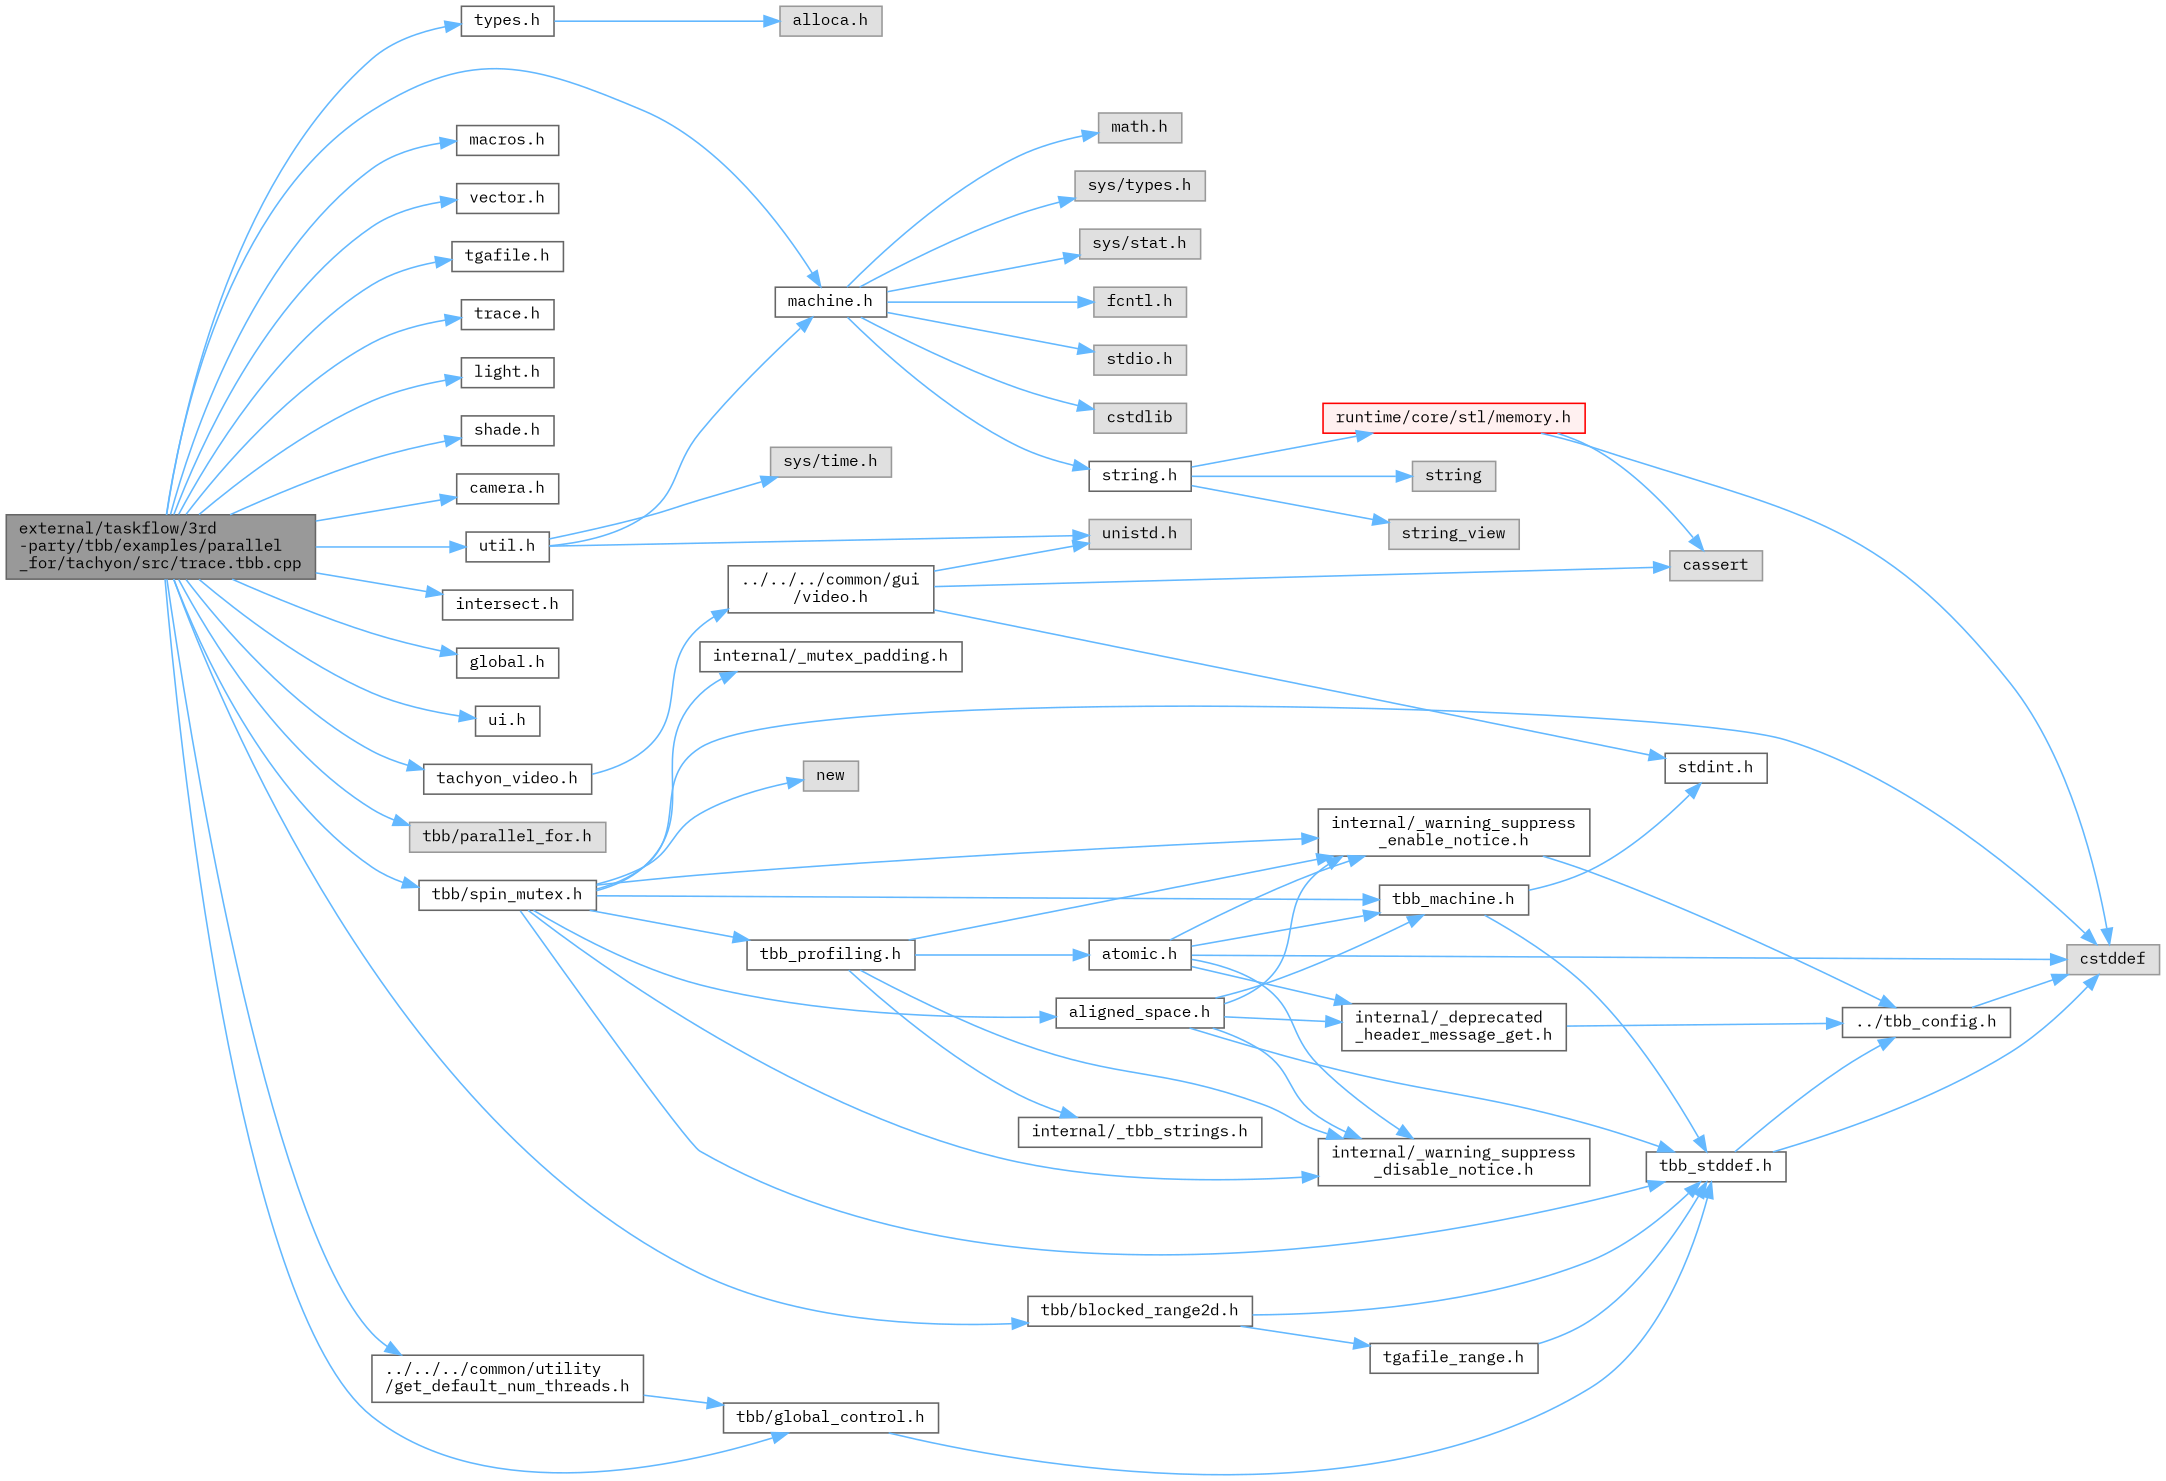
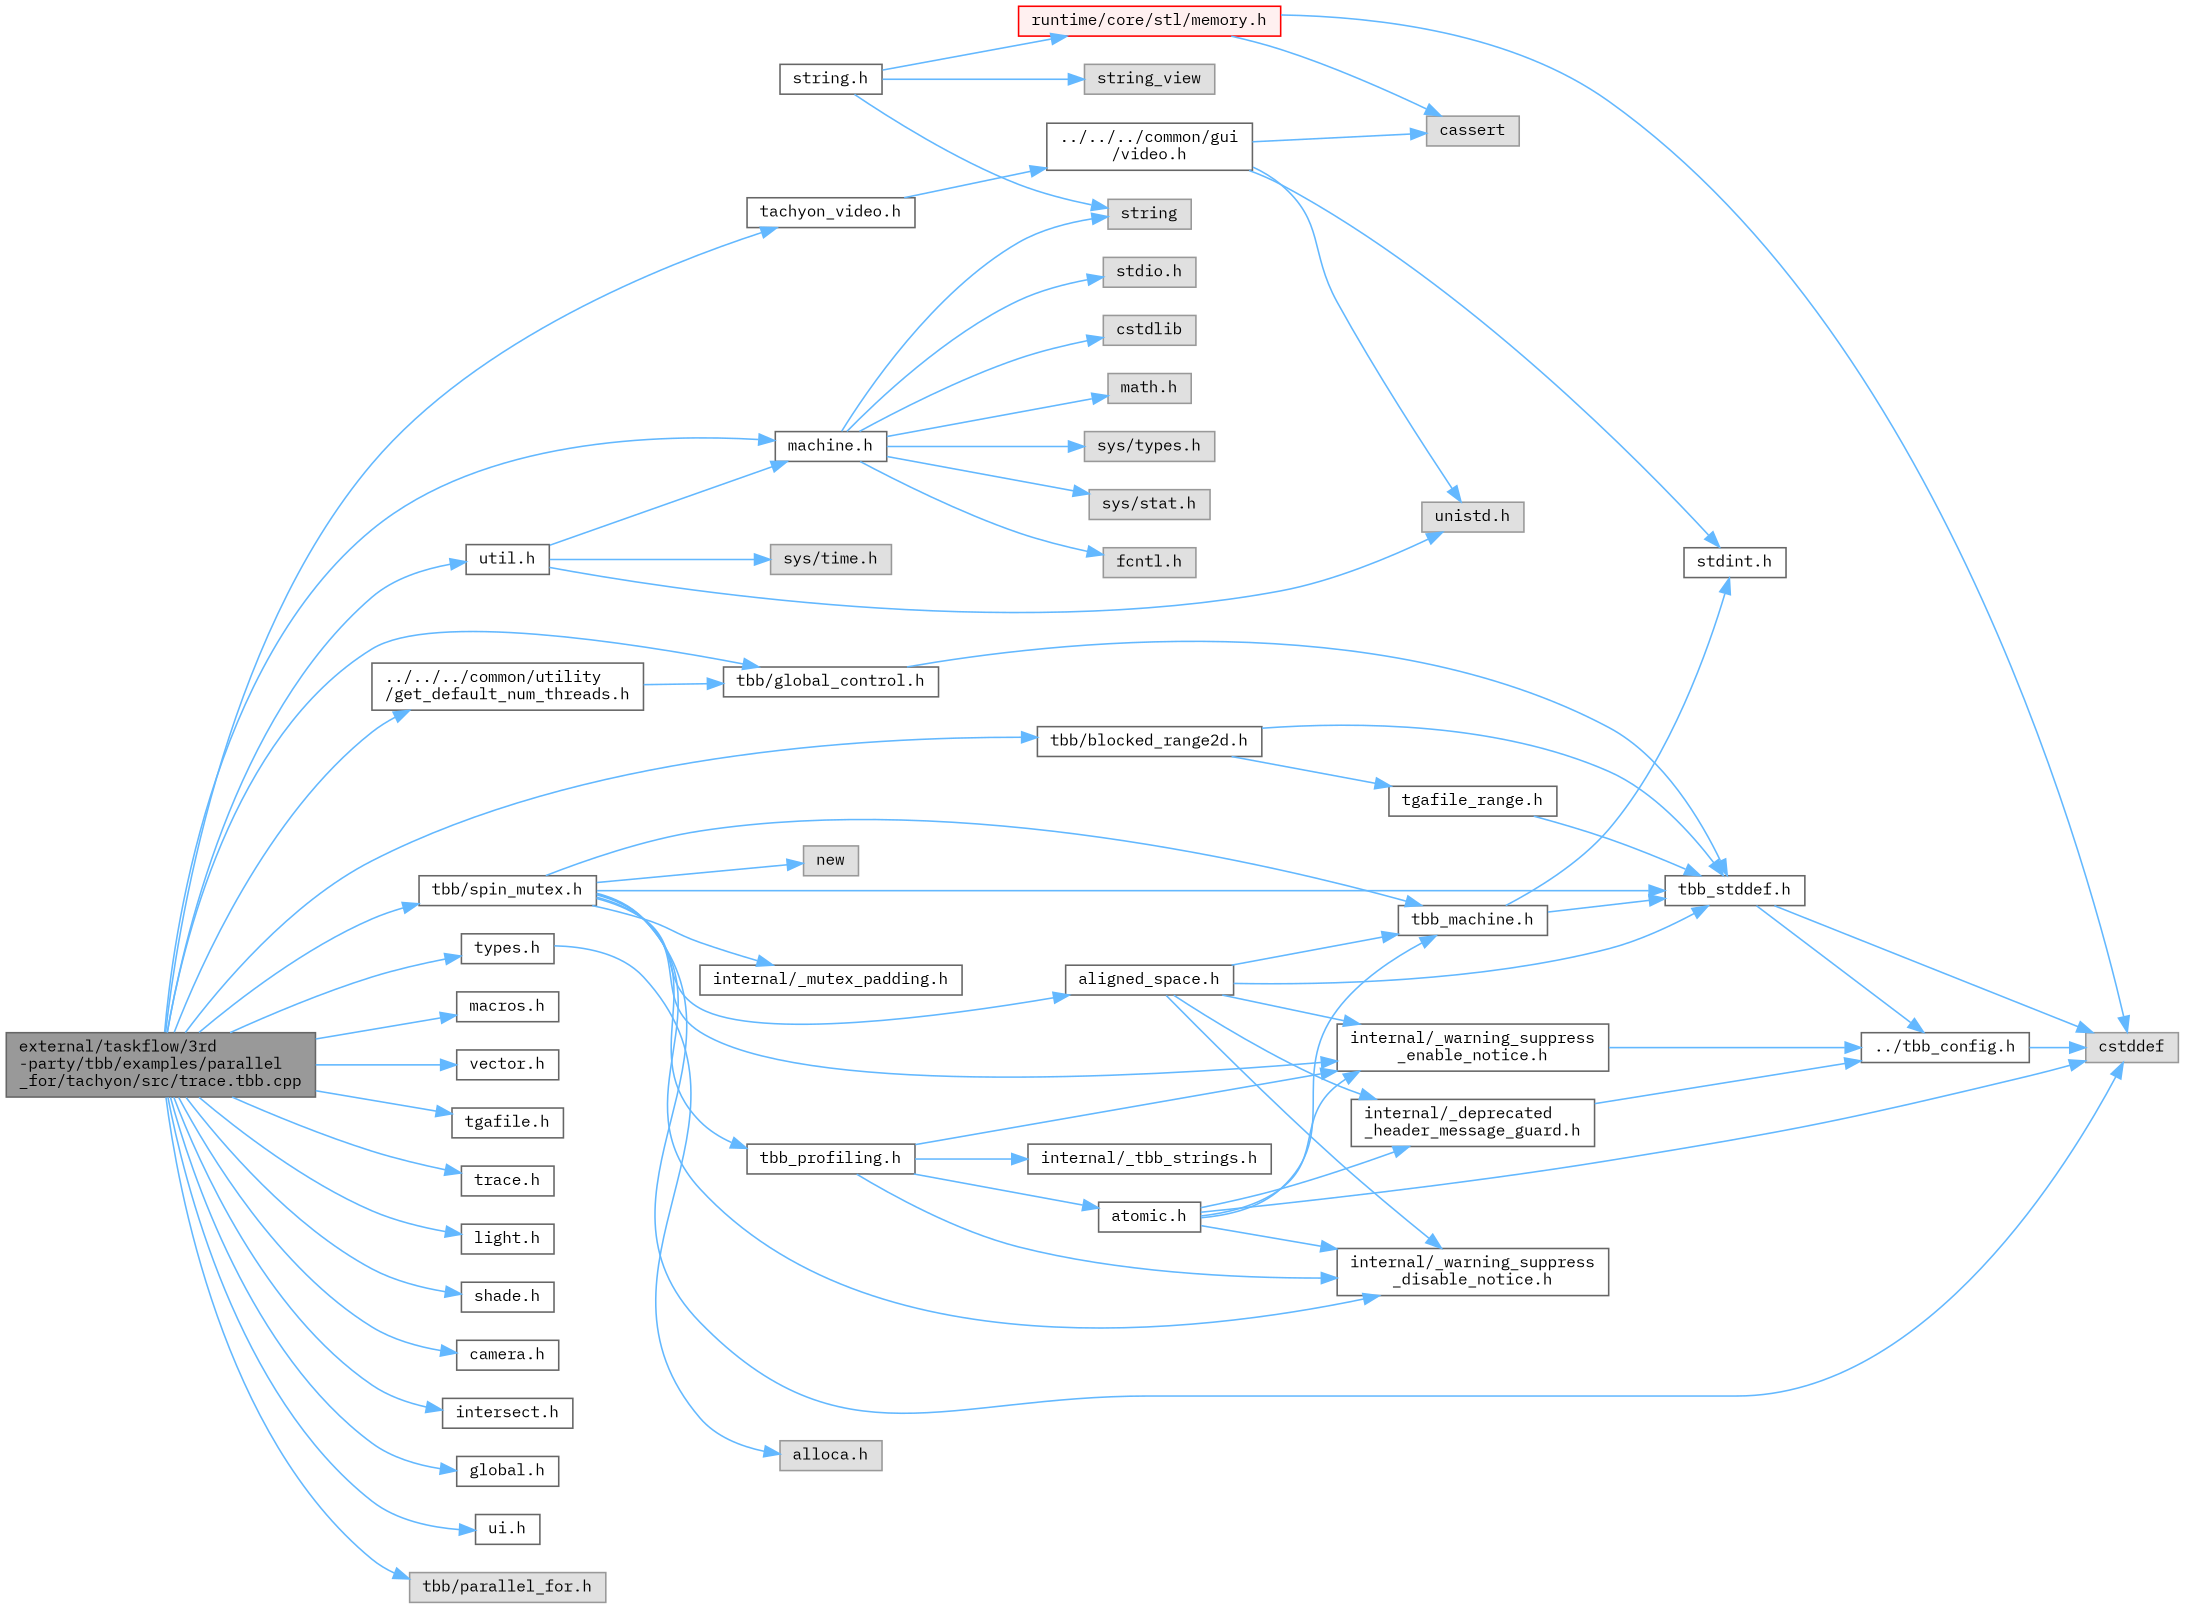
  digraph {
    fontname="IBM Plex Mono"
    rankdir=LR
    node [color=grey40 fillcolor=white fontname="IBM Plex Mono" fontsize=10 shape=box style=filled]
    edge [color=steelblue1 fontname="IBM Plex Mono" fontsize=10 labelfontname=Helvetica labelfontsize=10 style=solid]
    n1 [color=gray40 fillcolor=grey60 fontcolor=black height=0.2 label="external/taskflow/3rd\l-party/tbb/examples/parallel\l_for/tachyon/src/trace.tbb.cpp" width=0.4]
    n2 [height=0.2 label="machine.h" width=0.4]
    n3 [height=0.2 label="types.h" width=0.4]
    n4 [height=0.2 label="macros.h" width=0.4]
    n5 [height=0.2 label="vector.h" width=0.4]
    n6 [height=0.2 label="tgafile.h" width=0.4]
    n7 [height=0.2 label="trace.h" width=0.4]
    n8 [height=0.2 label="light.h" width=0.4]
    n9 [height=0.2 label="shade.h" width=0.4]
    n10 [height=0.2 label="camera.h" width=0.4]
    n11 [height=0.2 label="util.h" width=0.4]
    n12 [height=0.2 label="intersect.h" width=0.4]
    n13 [height=0.2 label="global.h" width=0.4]
    n14 [height=0.2 label="ui.h" width=0.4]
    n15 [height=0.2 label="tachyon_video.h" width=0.4]
    n16 [color=grey60 fillcolor="#E0E0E0" height=0.2 label="tbb/parallel_for.h" width=0.4]
    n17 [height=0.2 label="tbb/spin_mutex.h" width=0.4]
    n18 [height=0.2 label="tbb/blocked_range2d.h" width=0.4]
    n19 [height=0.2 label="tbb/global_control.h" width=0.4]
    n20 [height=0.2 label="../../../common/utility\l/get_default_num_threads.h" width=0.4]
    n21 [color=grey60 fillcolor="#E0E0E0" height=0.2 label="stdio.h" width=0.4]
    n22 [color=grey60 fillcolor="#E0E0E0" height=0.2 label=cstdlib width=0.4]
    n23 [height=0.2 label="string.h" width=0.4]
    n24 [color=grey60 fillcolor="#E0E0E0" height=0.2 label="math.h" width=0.4]
    n25 [color=grey60 fillcolor="#E0E0E0" height=0.2 label="sys/types.h" width=0.4]
    n26 [color=grey60 fillcolor="#E0E0E0" height=0.2 label="sys/stat.h" width=0.4]
    n27 [color=grey60 fillcolor="#E0E0E0" height=0.2 label="fcntl.h" width=0.4]
    n28 [color=grey60 fillcolor="#E0E0E0" height=0.2 label="alloca.h" width=0.4]
    n29 [color=grey60 fillcolor="#E0E0E0" height=0.2 label="sys/time.h" width=0.4]
    n30 [color=grey60 fillcolor="#E0E0E0" height=0.2 label="unistd.h" width=0.4]
    n31 [height=0.2 label="../../../common/gui\l/video.h" width=0.4]
    n32 [color=grey60 fillcolor="#E0E0E0" height=0.2 label=cstddef width=0.4]
    n33 [height=0.2 label="internal/_warning_suppress\l_enable_notice.h" width=0.4]
    n34 [color=grey60 fillcolor="#E0E0E0" height=0.2 label=new width=0.4]
    n35 [height=0.2 label="aligned_space.h" width=0.4]
    n36 [height=0.2 label="tbb_stddef.h" width=0.4]
    n37 [height=0.2 label="tbb_machine.h" width=0.4]
    n38 [height=0.2 label="internal/_warning_suppress\l_disable_notice.h" width=0.4]
    n39 [height=0.2 label="tbb_profiling.h" width=0.4]
    n40 [height=0.2 label="internal/_mutex_padding.h" width=0.4]
    n41 [height=0.2 label="tgafile_range.h" width=0.4]
    n42 [color=grey60 fillcolor="#E0E0E0" height=0.2 label=string width=0.4]
    n43 [color=grey60 fillcolor="#E0E0E0" height=0.2 label=string_view width=0.4]
    n44 [color=red fillcolor="#FFF0F0" height=0.2 label="runtime/core/stl/memory.h" width=0.4]
    n45 [color=grey60 fillcolor="#E0E0E0" height=0.2 label=cassert width=0.4]
    n46 [height=0.2 label="stdint.h" width=0.4]
    n47 [height=0.2 label="../tbb_config.h" width=0.4]
-   n48 [height=0.2 label="internal/_deprecated\l_header_message_get.h" width=0.4]
+   n48 [height=0.2 label="internal/_deprecated\l_header_message_guard.h" width=0.4]
    n49 [height=0.2 label="internal/_tbb_strings.h" width=0.4]
    n50 [height=0.2 label="atomic.h" width=0.4]
    n1 -> n2
    n1 -> n3
    n1 -> n4
    n1 -> n5
    n1 -> n6
    n1 -> n7
    n1 -> n8
    n1 -> n9
    n1 -> n10
    n1 -> n11
    n1 -> n12
    n1 -> n13
    n1 -> n14
    n1 -> n15
    n1 -> n16
    n1 -> n17
    n1 -> n18
    n1 -> n19
    n1 -> n20
    n2 -> n21
    n2 -> n22
-   n2 -> n23
+   n2 -> n42
    n2 -> n24
    n2 -> n25
    n2 -> n26
    n2 -> n27
    n3 -> n28
    n11 -> n2
    n11 -> n29
    n11 -> n30
    n15 -> n31
    n17 -> n32
    n17 -> n33
    n17 -> n34
    n17 -> n35
    n17 -> n36
    n17 -> n37
    n17 -> n38
    n17 -> n39
    n17 -> n40
    n18 -> n36
    n18 -> n41
    n19 -> n36
    n20 -> n19
    n23 -> n42
    n23 -> n43
    n23 -> n44
    n31 -> n30
    n31 -> n45
    n31 -> n46
    n33 -> n47
    n35 -> n33
    n35 -> n36
    n35 -> n37
    n35 -> n38
    n35 -> n48
    n36 -> n32
    n36 -> n47
    n37 -> n36
    n37 -> n46
    n39 -> n33
    n39 -> n38
    n39 -> n49
    n39 -> n50
    n41 -> n36
    n44 -> n32
    n44 -> n45
    n47 -> n32
    n48 -> n47
    n50 -> n32
    n50 -> n33
    n50 -> n37
    n50 -> n38
    n50 -> n48
  }
